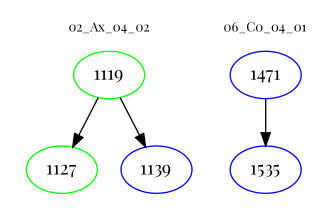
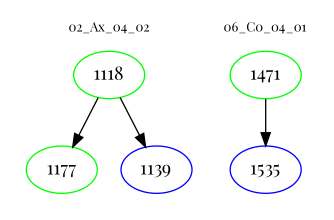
  digraph {
    fontname="Playfair Display"
    node [color=green fontname="Playfair Display"]
    edge [color=black fontname="Playfair Display"]
-   n1 [label=1119]
-   n2 [label=1127]
+   n1 [label=1118]
+   n2 [label=1177]
    n3 [color=blue label=1139]
-   n4 [color=blue label=1471]
+   n4 [label=1471]
    n5 [color=blue label=1535]
    subgraph cluster_1 {
      color=white
      fontsize=10
      label="02_Ax_04_02"
      n1
      n2
      n3
    }
    subgraph cluster_2 {
      color=white
      fontsize=10
      label="06_C0_04_01"
      n4
      n5
    }
    n1 -> n2
    n1 -> n3
    n4 -> n5
  }
